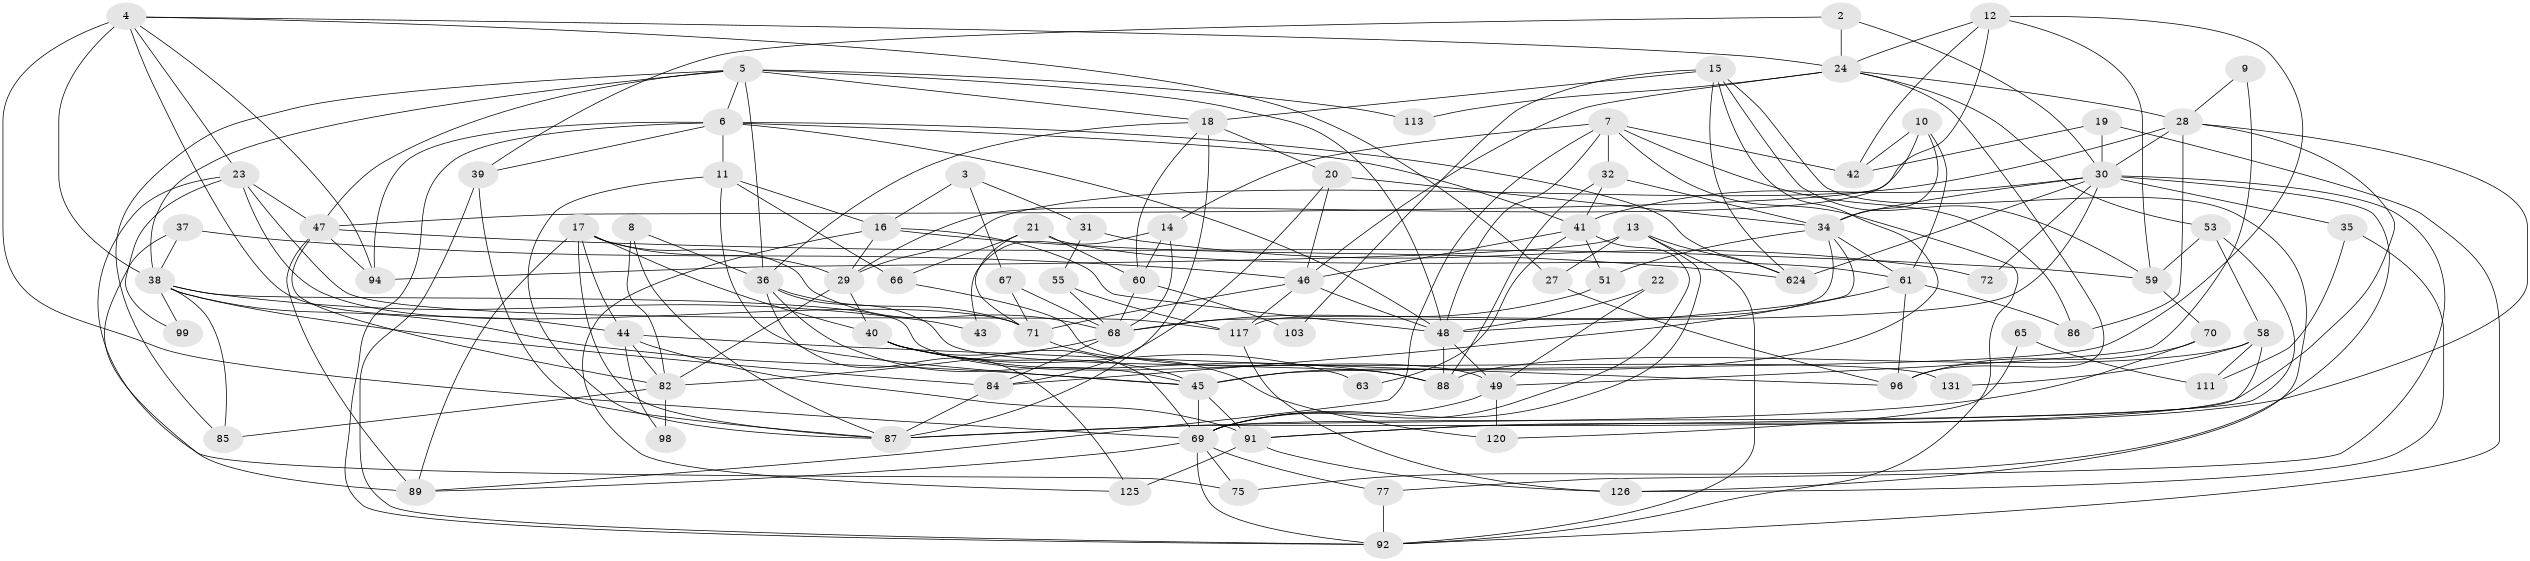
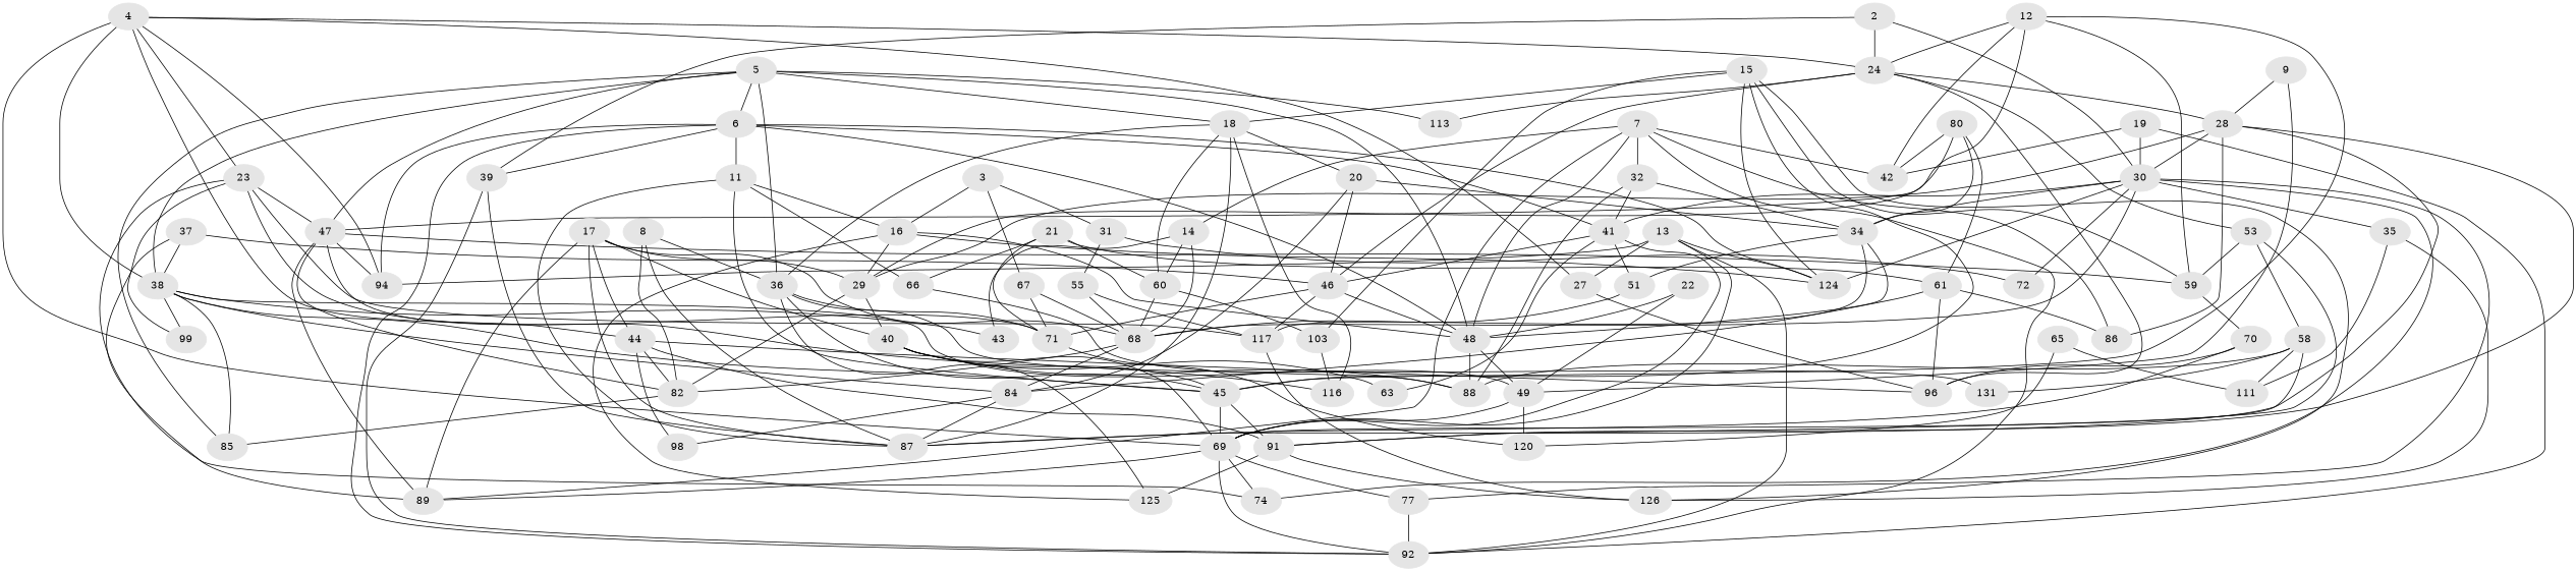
  graph {
    node [color=gray90 style=filled]
    13 [super="+52"]
    27
    69 [super="+97"]
    94 [super="+105"]
    92 [super="+115"]
-   124 [super="+130" label=624]
+   124 [super="+130"]
    77
    24 [super="+107"]
    113
    28 [super="+100"]
    46 [super="+78"]
    53
    96 [super="+101"]
    2
    30 [super="+56"]
    39 [super="+127"]
    41 [super="+93"]
    34 [super="+83"]
    68 [super="+81"]
-   75
+   75 [label=74]
    35 [super="+102"]
    72
    87 [super="+109"]
    3
    16
    31
    67
    48 [super="+95"]
    29 [super="+33"]
    125
    55
    71 [super="+79"]
    4 [super="+62"]
    23 [super="+90"]
    38 [super="+119"]
    44 [super="+122"]
    47 [super="+123"]
    99
    117
    85
    49 [super="+114"]
    45 [super="+76"]
    43
    84
    82 [super="+110"]
    91
    98
    89
    5 [super="+112"]
    6 [super="+50"]
    18
    36 [super="+121"]
    11 [super="+74"]
    60 [super="+128"]
    20 [super="+25"]
+   116
    131
    59
    88 [super="+104"]
    66
    51
    63
    7 [super="+108"]
    14
    32
    42
    86
    8 [super="+106"]
    9
    120
-   10 [super="+73"]
+   10 [super="+73" label=80]
    61 [super="+80"]
    40 [super="+129"]
    12 [super="+26"]
    70
    103
    15 [super="+118"]
    126
    17 [super="+54"]
    19
    21 [super="+57"]
    22
    58 [super="+64"]
    111
    37
    65
    13 -- 27
    13 -- 69
    13 -- 94
    13 -- 92
    13 -- 124 [weight=2]
    27 -- 96
    69 -- 92
    69 -- 77
    69 -- 75
    69 -- 89
    77 -- 92
    24 -- 113
    24 -- 28
    24 -- 46
    24 -- 53
    24 -- 96
    28 -- 30
    28 -- 87
    28 -- 29
    28 -- 91
    28 -- 86
    46 -- 48
    46 -- 71
    46 -- 117
    53 -- 91
    53 -- 59
    53 -- 58
    2 -- 24
    2 -- 30
    2 -- 39
    30 -- 124
    30 -- 77
    30 -- 41
    30 -- 34 [weight=2]
    30 -- 68
    30 -- 75
    30 -- 35 [weight=2]
    30 -- 72
    39 -- 92
    39 -- 87
    41 -- 69
    41 -- 46
    41 -- 51
    41 -- 63
    34 -- 48
    34 -- 117
    34 -- 51
-   34 -- 61
    68 -- 84
    68 -- 82
    35 -- 126
    35 -- 111
    3 -- 16
    3 -- 31
    3 -- 67
    16 -- 124
    16 -- 48
    16 -- 29
    16 -- 125
    31 -- 72
    31 -- 55
    67 -- 68
    67 -- 71
    48 -- 49
    48 -- 88
    29 -- 82
    29 -- 40
    55 -- 68
    55 -- 117
    71 -- 120
    4 -- 27
    4 -- 69
    4 -- 94
    4 -- 24
    4 -- 23
    4 -- 38
    4 -- 44
    23 -- 75
    23 -- 71
    23 -- 47
    23 -- 99
    23 -- 117
    38 -- 99
    38 -- 85
    38 -- 49
    38 -- 45
    38 -- 43
    38 -- 84
    44 -- 96
    44 -- 82
    44 -- 91
    44 -- 98
    47 -- 94
    47 -- 82
    47 -- 89
+   47 -- 116
    47 -- 59
    117 -- 126
    49 -- 69
    49 -- 120
    45 -- 69
    45 -- 91
    84 -- 87
    82 -- 85
-   82 -- 98
+   84 -- 98
    91 -- 125
    91 -- 126
    5 -- 113
    5 -- 48
    5 -- 38
    5 -- 47
    5 -- 85
    5 -- 6
    5 -- 18
    5 -- 36
    6 -- 94
    6 -- 92
    6 -- 124
    6 -- 39
    6 -- 41
    6 -- 48
    6 -- 11
    18 -- 87
    18 -- 36
    18 -- 60
    18 -- 20
+   18 -- 116
    36 -- 125
    36 -- 71
    36 -- 45
    36 -- 131
    11 -- 87
    11 -- 16
    11 -- 45
    11 -- 66
    60 -- 68
    60 -- 103
    20 -- 46
    20 -- 34
    20 -- 84
    59 -- 70
    66 -- 88
    51 -- 68
    7 -- 92
    7 -- 48
    7 -- 89
    7 -- 14
    7 -- 32
    7 -- 42
    7 -- 86
    14 -- 68
    14 -- 43
    14 -- 60
    32 -- 41
    32 -- 34
    32 -- 88
    8 -- 87
    8 -- 82
    8 -- 36
    9 -- 28
    9 -- 49
    10 -- 34
    10 -- 29
    10 -- 42 [weight=2]
    10 -- 61
    61 -- 96
    61 -- 84
    61 -- 86
    40 -- 69
    40 -- 45
    40 -- 88
    40 -- 63
    12 -- 24
    12 -- 47
    12 -- 45
    12 -- 59
    12 -- 42
    70 -- 96
    70 -- 87
+   103 -- 116
    15 -- 124
    15 -- 45
    15 -- 18
    15 -- 59
    15 -- 103
    15 -- 126
    17 -- 68
    17 -- 87
    17 -- 29
    17 -- 44
    17 -- 89
    17 -- 40
    19 -- 92
    19 -- 30
    19 -- 42
    21 -- 71
    21 -- 60
    21 -- 66
    21 -- 61
    22 -- 48
    22 -- 49
    58 -- 69
    58 -- 131
    58 -- 88 [weight=2]
    58 -- 111
    37 -- 46
    37 -- 38
    37 -- 89
    65 -- 120
    65 -- 111
  }
